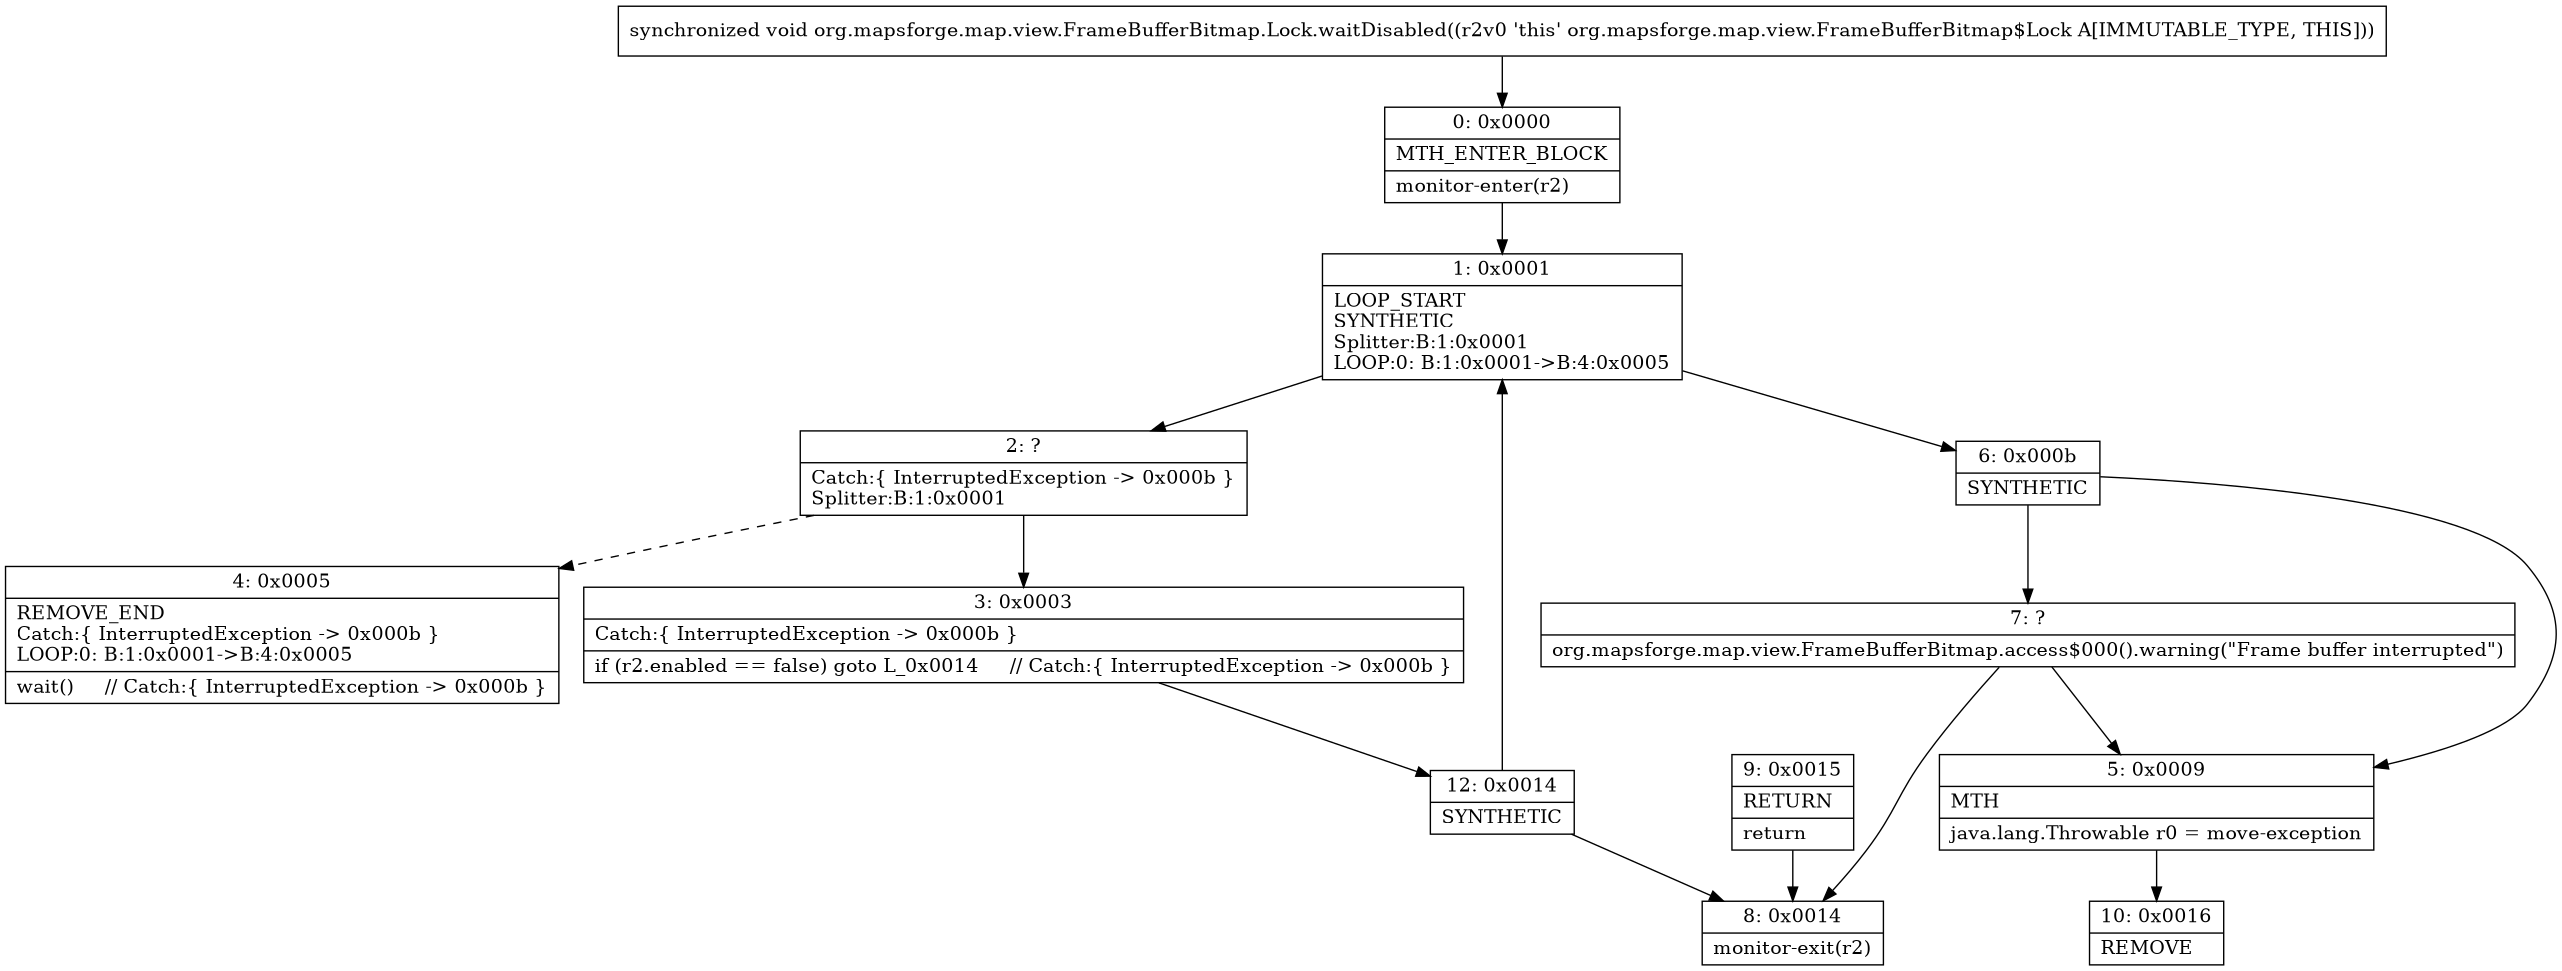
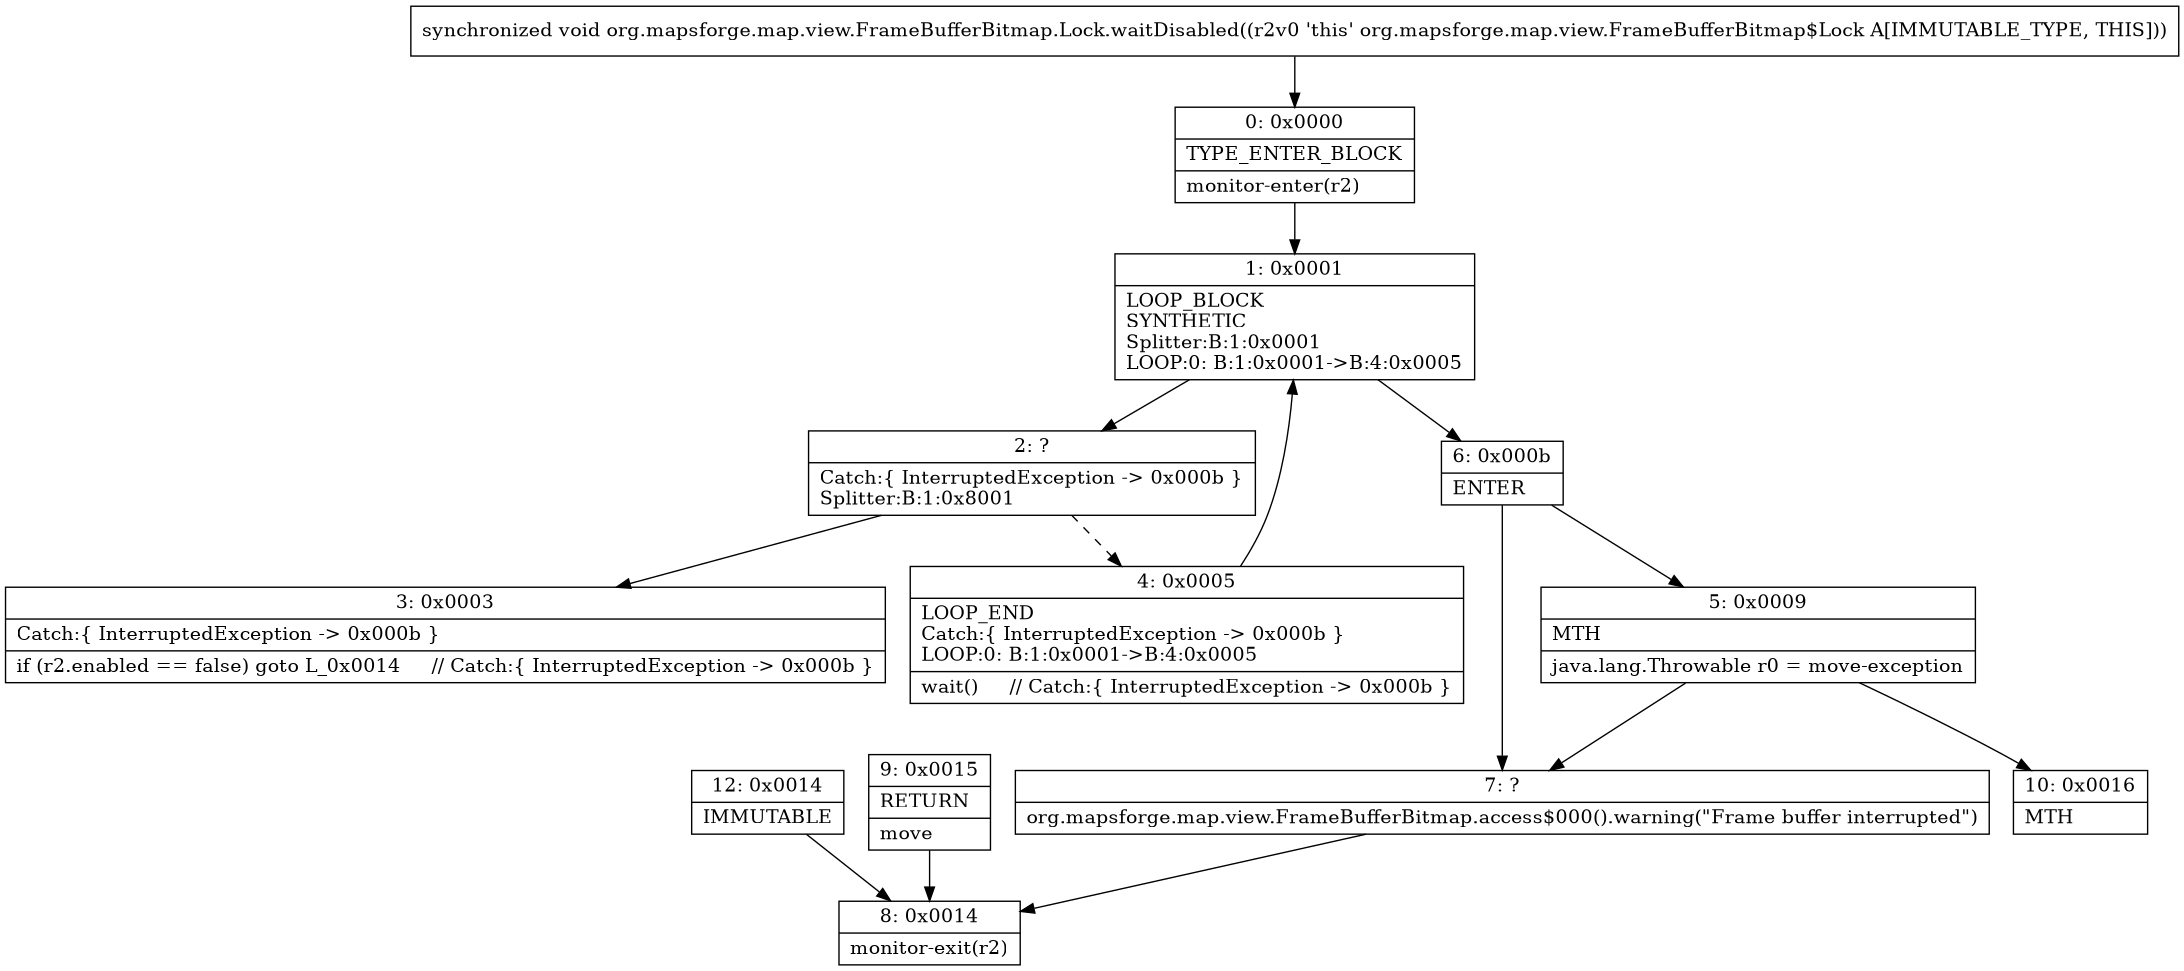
  digraph {
    node [shape=record]
-   n1 [label="{0\:\ 0x0000|MTH_ENTER_BLOCK\l|monitor\-enter(r2)\l}"]
-   n2 [label="{1\:\ 0x0001|LOOP_START\lSYNTHETIC\lSplitter:B:1:0x0001\lLOOP:0: B:1:0x0001\-\>B:4:0x0005\l}"]
-   n3 [label="{2\:\ ?|Catch:\{ InterruptedException \-\> 0x000b \}\lSplitter:B:1:0x0001\l}"]
-   n4 [label="{6\:\ 0x000b|SYNTHETIC\l}"]
+   n1 [label="{0\:\ 0x0000|TYPE_ENTER_BLOCK\l|monitor\-enter(r2)\l}"]
+   n2 [label="{1\:\ 0x0001|LOOP_BLOCK\lSYNTHETIC\lSplitter:B:1:0x0001\lLOOP:0: B:1:0x0001\-\>B:4:0x0005\l}"]
+   n3 [label="{2\:\ ?|Catch:\{ InterruptedException \-\> 0x000b \}\lSplitter:B:1:0x8001\l}"]
+   n4 [label="{6\:\ 0x000b|ENTER\l}"]
    n5 [label="{3\:\ 0x0003|Catch:\{ InterruptedException \-\> 0x000b \}\l|if (r2.enabled == false) goto L_0x0014     \/\/ Catch:\{ InterruptedException \-\> 0x000b \}\l}"]
-   n6 [label="{4\:\ 0x0005|REMOVE_END\lCatch:\{ InterruptedException \-\> 0x000b \}\lLOOP:0: B:1:0x0001\-\>B:4:0x0005\l|wait()     \/\/ Catch:\{ InterruptedException \-\> 0x000b \}\l}"]
+   n6 [label="{4\:\ 0x0005|LOOP_END\lCatch:\{ InterruptedException \-\> 0x000b \}\lLOOP:0: B:1:0x0001\-\>B:4:0x0005\l|wait()     \/\/ Catch:\{ InterruptedException \-\> 0x000b \}\l}"]
    n7 [label="{5\:\ 0x0009|MTH\l|java.lang.Throwable r0 = move\-exception\l}"]
    n8 [label="{7\:\ ?|org.mapsforge.map.view.FrameBufferBitmap.access$000().warning(\"Frame buffer interrupted\")\l}"]
-   n9 [label="{12\:\ 0x0014|SYNTHETIC\l}"]
+   n9 [label="{12\:\ 0x0014|IMMUTABLE\l}"]
    n10 [label="{8\:\ 0x0014|monitor\-exit(r2)\l}"]
-   n11 [label="{10\:\ 0x0016|REMOVE\l}"]
-   n12 [label="{9\:\ 0x0015|RETURN\l|return\l}"]
+   n11 [label="{10\:\ 0x0016|MTH\l}"]
+   n12 [label="{9\:\ 0x0015|RETURN\l|move\l}"]
    n13 [label="{synchronized void org.mapsforge.map.view.FrameBufferBitmap.Lock.waitDisabled((r2v0 'this' org.mapsforge.map.view.FrameBufferBitmap$Lock A[IMMUTABLE_TYPE, THIS])) }"]
    n1 -> n2
    n2 -> n3
    n2 -> n4
    n3 -> n5
    n3 -> n6 [style=dashed]
    n4 -> n7
    n4 -> n8
-   n5 -> n9
-   n9 -> n2
+   n6 -> n2
    n7 -> n11
-   n8 -> n7
+   n7 -> n8
    n8 -> n10
    n9 -> n10
    n12 -> n10
    n13 -> n1
  }
